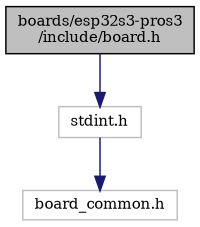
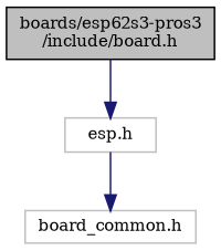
  digraph {
    fontname="DejaVu Serif"
    node [color=grey75 fillcolor=white fontname="DejaVu Serif" fontsize=10 shape=record style=filled]
    edge [color=midnightblue fontname="DejaVu Serif" fontsize=10 labelfontname=Helvetica labelfontsize=10 style=solid]
-   n1 [color=black fillcolor=grey75 fontcolor=black height=0.2 label="boards/esp32s3-pros3\l/include/board.h" width=0.4]
-   n2 [height=0.2 label="stdint.h" width=0.4]
+   n1 [color=black fillcolor=grey75 fontcolor=black height=0.2 label="boards/esp62s3-pros3\l/include/board.h" width=0.4]
+   n2 [height=0.2 label="esp.h" width=0.4]
    n3 [height=0.2 label="board_common.h" width=0.4]
    n1 -> n2
    n2 -> n3
  }
